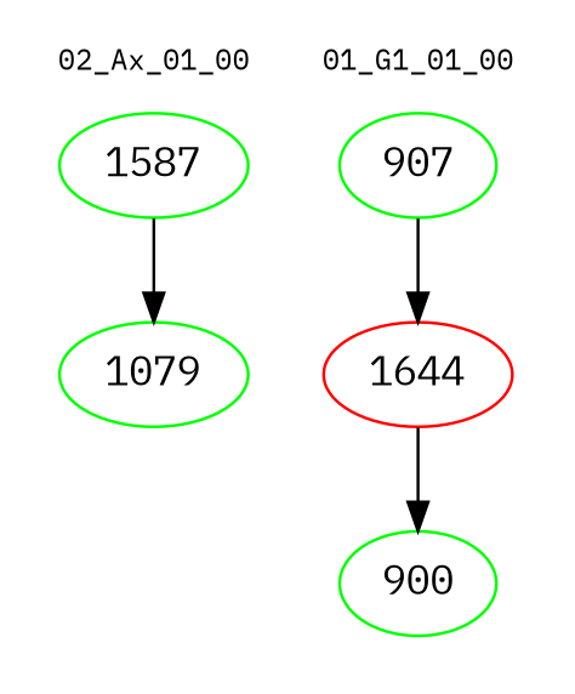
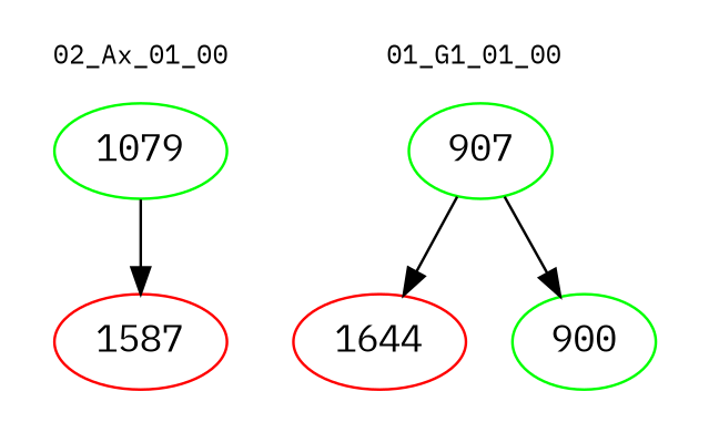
  digraph {
    fontname="IBM Plex Mono"
    node [color=green fontname="IBM Plex Mono"]
    edge [color=black fontname="IBM Plex Mono"]
-   n1 [label=1587]
+   n1 [color=red label=1587]
    n2 [label=1079]
    n3 [color=red label=1644]
    n4 [label=900]
    n5 [label=907]
    subgraph cluster_1 {
      color=white
      fontsize=10
      label="02_Ax_01_00"
      n1
      n2
    }
    subgraph cluster_2 {
      color=white
      fontsize=10
      label="01_G1_01_00"
      n3
      n4
      n5
    }
-   n1 -> n2
-   n3 -> n4
+   n2 -> n1
+   n5 -> n4
    n5 -> n3
  }
